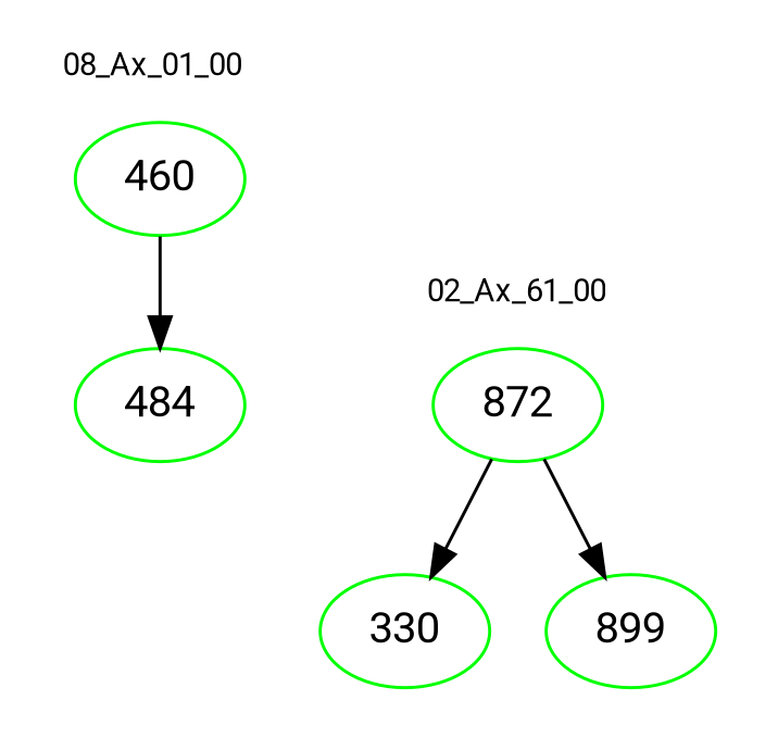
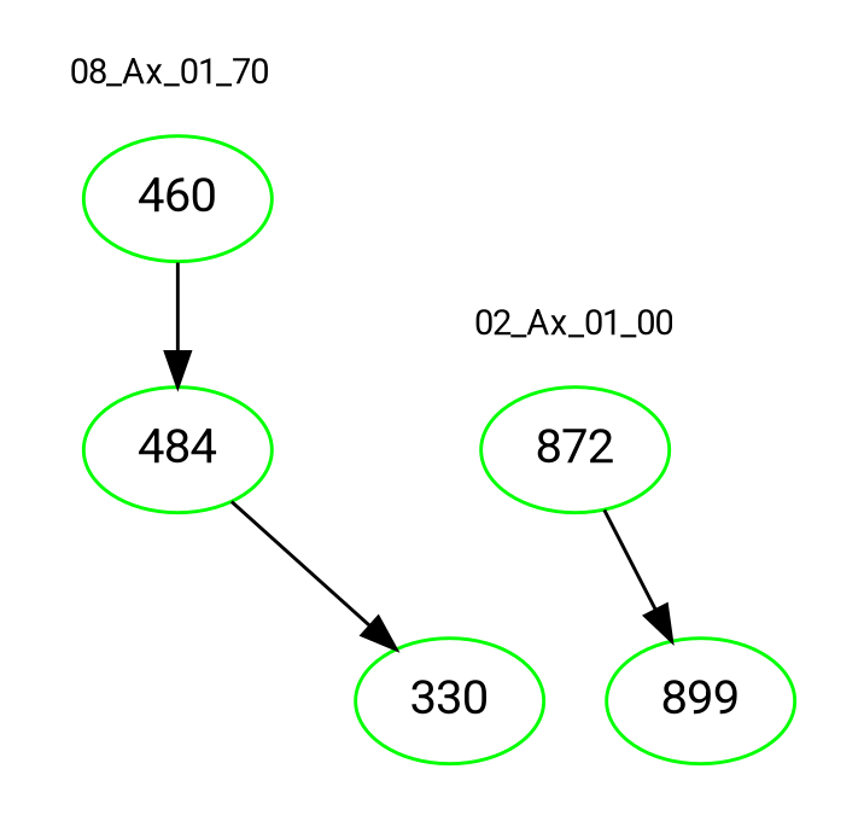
  digraph {
    fontname=Roboto
    node [color=green fontname=Roboto]
    edge [color=black fontname=Roboto]
    n1 [label=460]
    n2 [label=484]
    n3 [label=872]
    n4 [label=330]
    n5 [label=899]
    subgraph cluster_1 {
      color=white
      fontsize=10
-     label="08_Ax_01_00"
+     label="08_Ax_01_70"
      n1
      n2
    }
    subgraph cluster_2 {
      color=white
      fontsize=10
-     label="02_Ax_61_00"
+     label="02_Ax_01_00"
      n3
      n4
      n5
    }
    n1 -> n2
-   n3 -> n4
+   n2 -> n4
    n3 -> n5
  }
